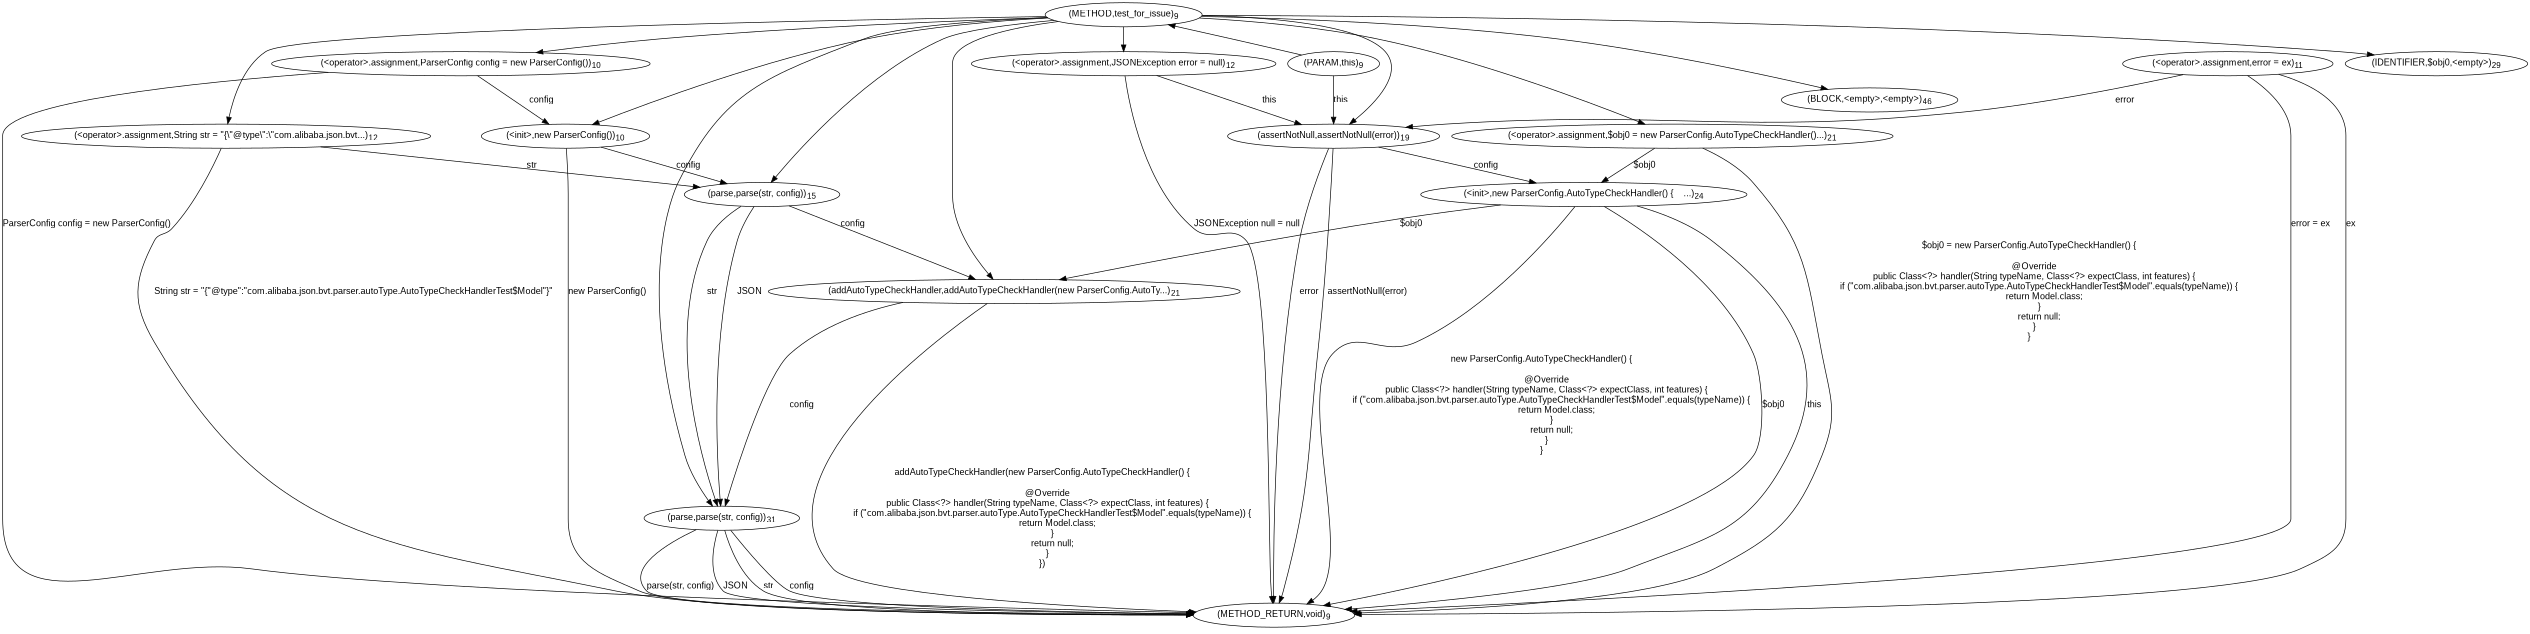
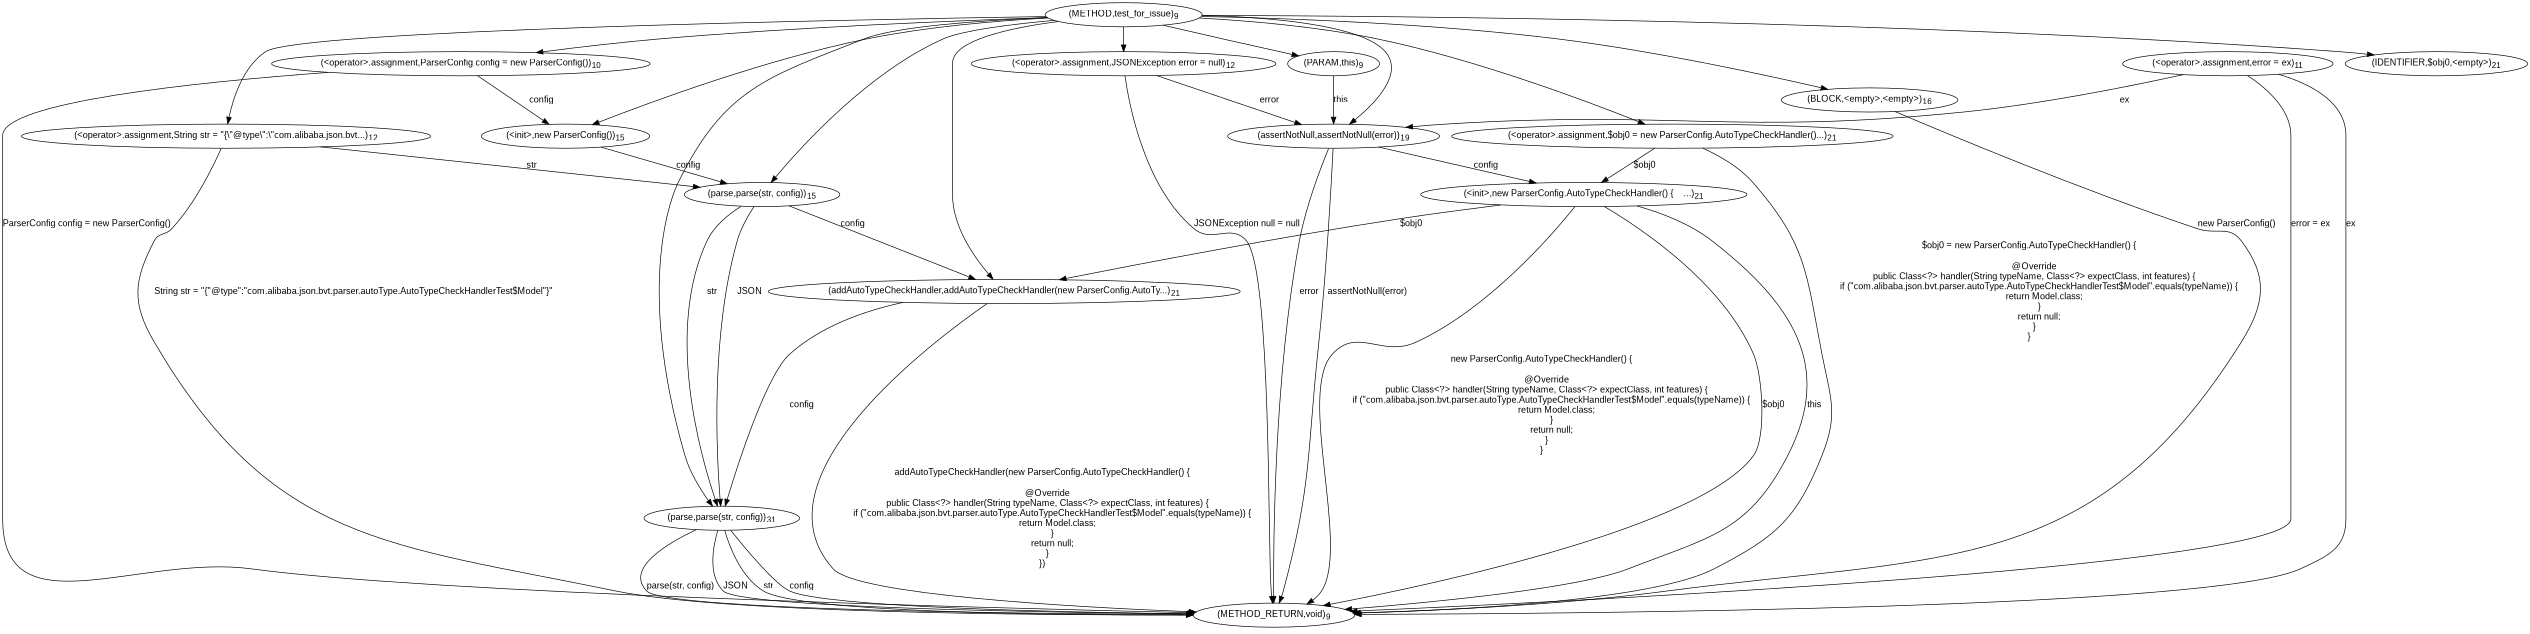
  digraph {
    fontname="Liberation Sans"
    node [fontname="Liberation Sans"]
    edge [fontname="Liberation Sans"]
    n1 [label=<(METHOD,test_for_issue)<SUB>9</SUB>>]
    n2 [label=<(PARAM,this)<SUB>9</SUB>>]
    n3 [label=<(&lt;operator&gt;.assignment,ParserConfig config = new ParserConfig())<SUB>10</SUB>>]
-   n4 [label=<(&lt;init&gt;,new ParserConfig())<SUB>10</SUB>>]
+   n4 [label=<(&lt;init&gt;,new ParserConfig())<SUB>15</SUB>>]
    n5 [label=<(&lt;operator&gt;.assignment,String str = &quot;{\&quot;@type\&quot;:\&quot;com.alibaba.json.bvt...)<SUB>12</SUB>>]
    n6 [label=<(&lt;operator&gt;.assignment,JSONException error = null)<SUB>12</SUB>>]
    n7 [label=<(assertNotNull,assertNotNull(error))<SUB>19</SUB>>]
    n8 [label=<(addAutoTypeCheckHandler,addAutoTypeCheckHandler(new ParserConfig.AutoTy...)<SUB>21</SUB>>]
    n9 [label=<(parse,parse(str, config))<SUB>31</SUB>>]
    n10 [label=<(parse,parse(str, config))<SUB>15</SUB>>]
-   n11 [label=<(BLOCK,&lt;empty&gt;,&lt;empty&gt;)<SUB>46</SUB>>]
+   n11 [label=<(BLOCK,&lt;empty&gt;,&lt;empty&gt;)<SUB>16</SUB>>]
    n12 [label=<(&lt;operator&gt;.assignment,$obj0 = new ParserConfig.AutoTypeCheckHandler()...)<SUB>21</SUB>>]
-   n13 [label=<(IDENTIFIER,$obj0,&lt;empty&gt;)<SUB>29</SUB>>]
+   n13 [label=<(IDENTIFIER,$obj0,&lt;empty&gt;)<SUB>21</SUB>>]
    n14 [label=<(METHOD_RETURN,void)<SUB>9</SUB>>]
-   n15 [label=<(&lt;init&gt;,new ParserConfig.AutoTypeCheckHandler() {    ...)<SUB>24</SUB>>]
+   n15 [label=<(&lt;init&gt;,new ParserConfig.AutoTypeCheckHandler() {    ...)<SUB>21</SUB>>]
    n16 [label=<(&lt;operator&gt;.assignment,error = ex)<SUB>11</SUB>>]
-   n2 -> n1
+   n1 -> n2
    n1 -> n3
    n1 -> n4
    n1 -> n5
    n1 -> n6
    n1 -> n7
    n1 -> n8
    n1 -> n9
    n1 -> n10
    n1 -> n11
    n1 -> n12
    n1 -> n13
    n2 -> n7 [label=this]
    n3 -> n4 [label=config]
    n3 -> n14 [label="ParserConfig config = new ParserConfig()"]
    n4 -> n10 [label=config]
-   n4 -> n14 [label="new ParserConfig()"]
+   n11 -> n14 [label="new ParserConfig()"]
    n5 -> n10 [label=str]
    n5 -> n14 [label="String str = &quot;{\&quot;@type\&quot;:\&quot;com.alibaba.json.bvt.parser.autoType.AutoTypeCheckHandlerTest$Model\&quot;}&quot;"]
-   n6 -> n7 [label=this]
+   n6 -> n7 [label=error]
    n6 -> n14 [label="JSONException null = null"]
    n7 -> n14 [label=error]
    n7 -> n14 [label="assertNotNull(error)"]
    n7 -> n15 [label=config]
    n8 -> n9 [label=config]
    n8 -> n14 [label="addAutoTypeCheckHandler(new ParserConfig.AutoTypeCheckHandler() {\n\n    @Override\n    public Class&lt;?&gt; handler(String typeName, Class&lt;?&gt; expectClass, int features) {\n        if (&quot;com.alibaba.json.bvt.parser.autoType.AutoTypeCheckHandlerTest$Model&quot;.equals(typeName)) {\n            return Model.class;\n        }\n        return null;\n    }\n})"]
    n9 -> n14 [label=JSON]
    n9 -> n14 [label=str]
    n9 -> n14 [label=config]
    n9 -> n14 [label="parse(str, config)"]
    n10 -> n8 [label=config]
    n10 -> n9 [label=JSON]
    n10 -> n9 [label=str]
    n12 -> n14 [label="$obj0 = new ParserConfig.AutoTypeCheckHandler() {\n\n    @Override\n    public Class&lt;?&gt; handler(String typeName, Class&lt;?&gt; expectClass, int features) {\n        if (&quot;com.alibaba.json.bvt.parser.autoType.AutoTypeCheckHandlerTest$Model&quot;.equals(typeName)) {\n            return Model.class;\n        }\n        return null;\n    }\n}"]
    n12 -> n15 [label="$obj0"]
    n15 -> n8 [label="$obj0"]
    n15 -> n14 [label="$obj0"]
    n15 -> n14 [label=this]
    n15 -> n14 [label="new ParserConfig.AutoTypeCheckHandler() {\n\n    @Override\n    public Class&lt;?&gt; handler(String typeName, Class&lt;?&gt; expectClass, int features) {\n        if (&quot;com.alibaba.json.bvt.parser.autoType.AutoTypeCheckHandlerTest$Model&quot;.equals(typeName)) {\n            return Model.class;\n        }\n        return null;\n    }\n}"]
-   n16 -> n7 [label=error]
+   n16 -> n7 [label=ex]
    n16 -> n14 [label="error = ex"]
    n16 -> n14 [label=ex]
  }
